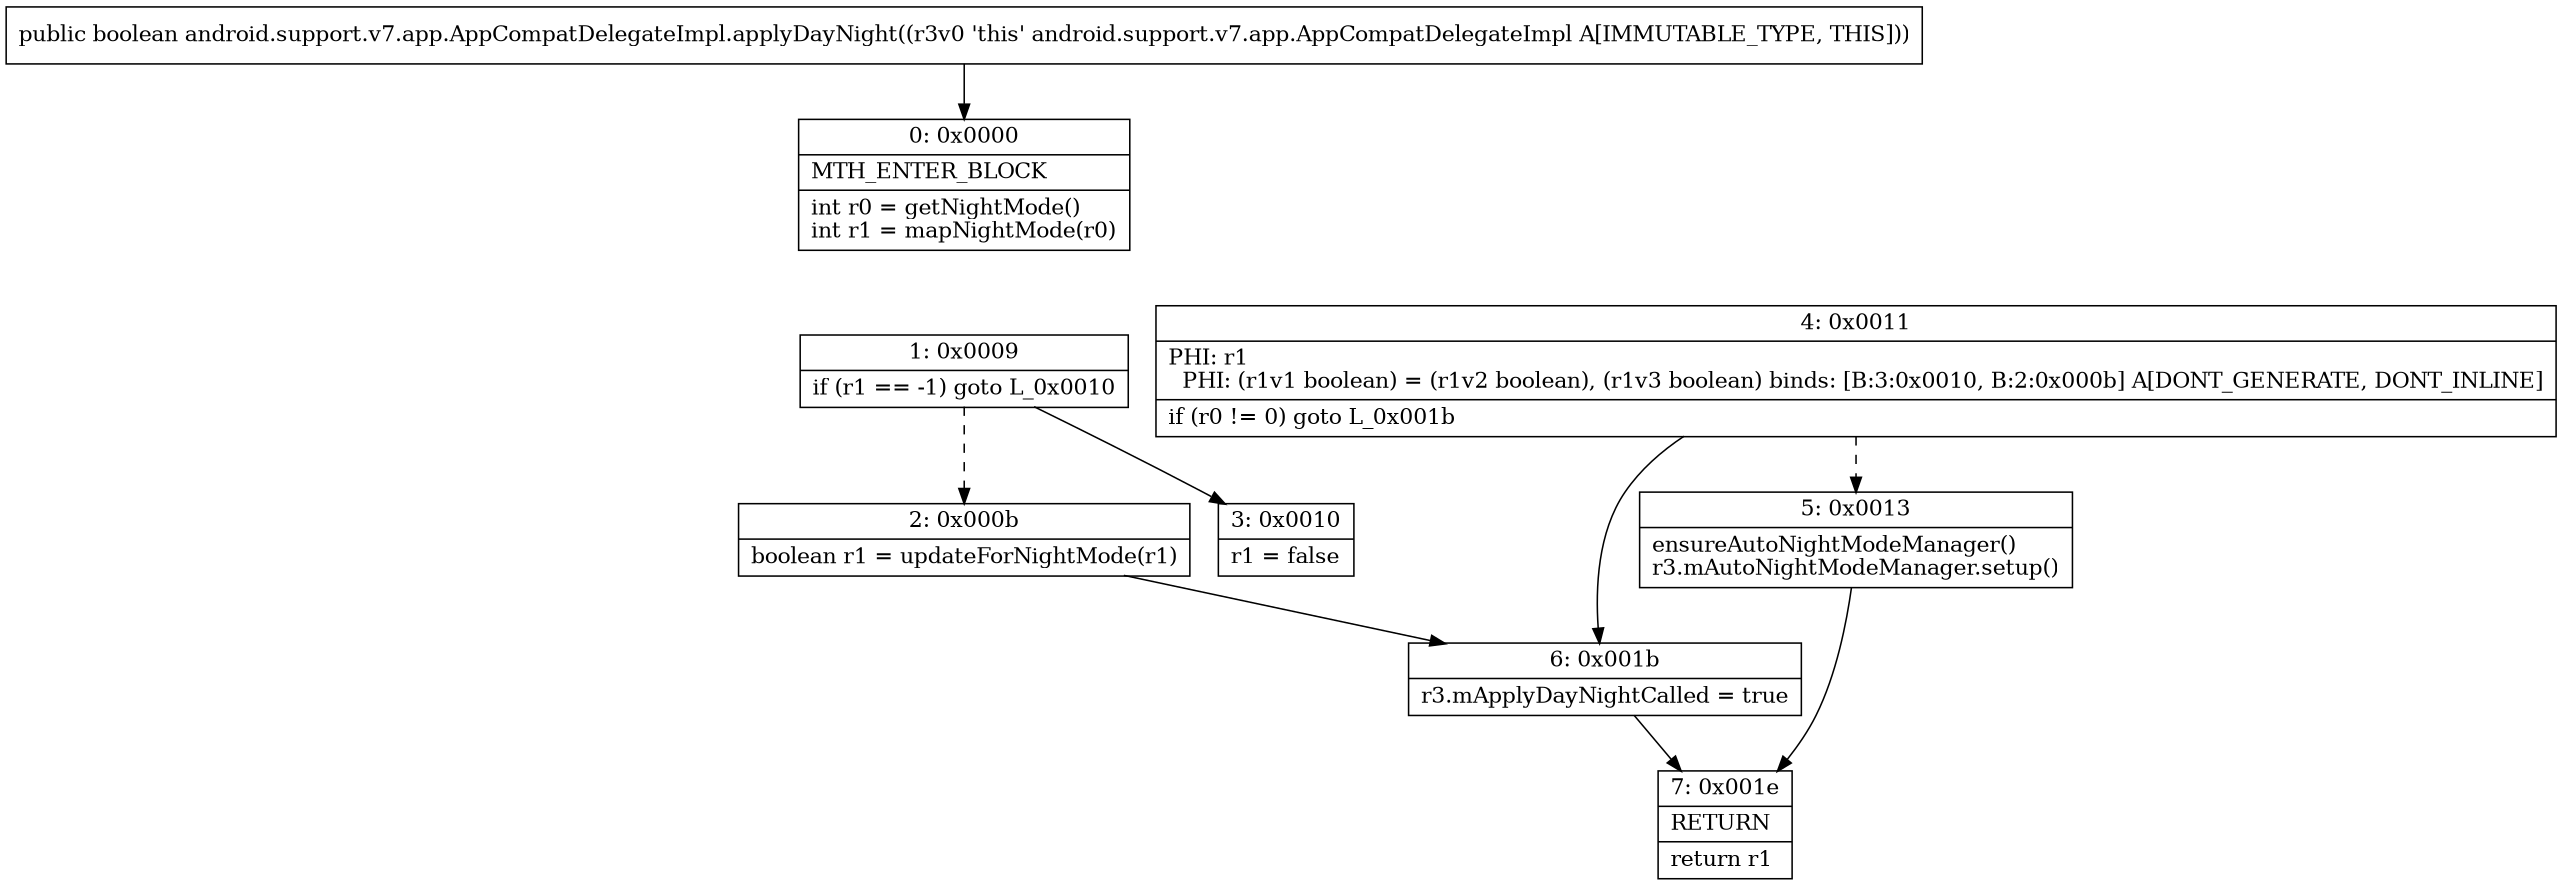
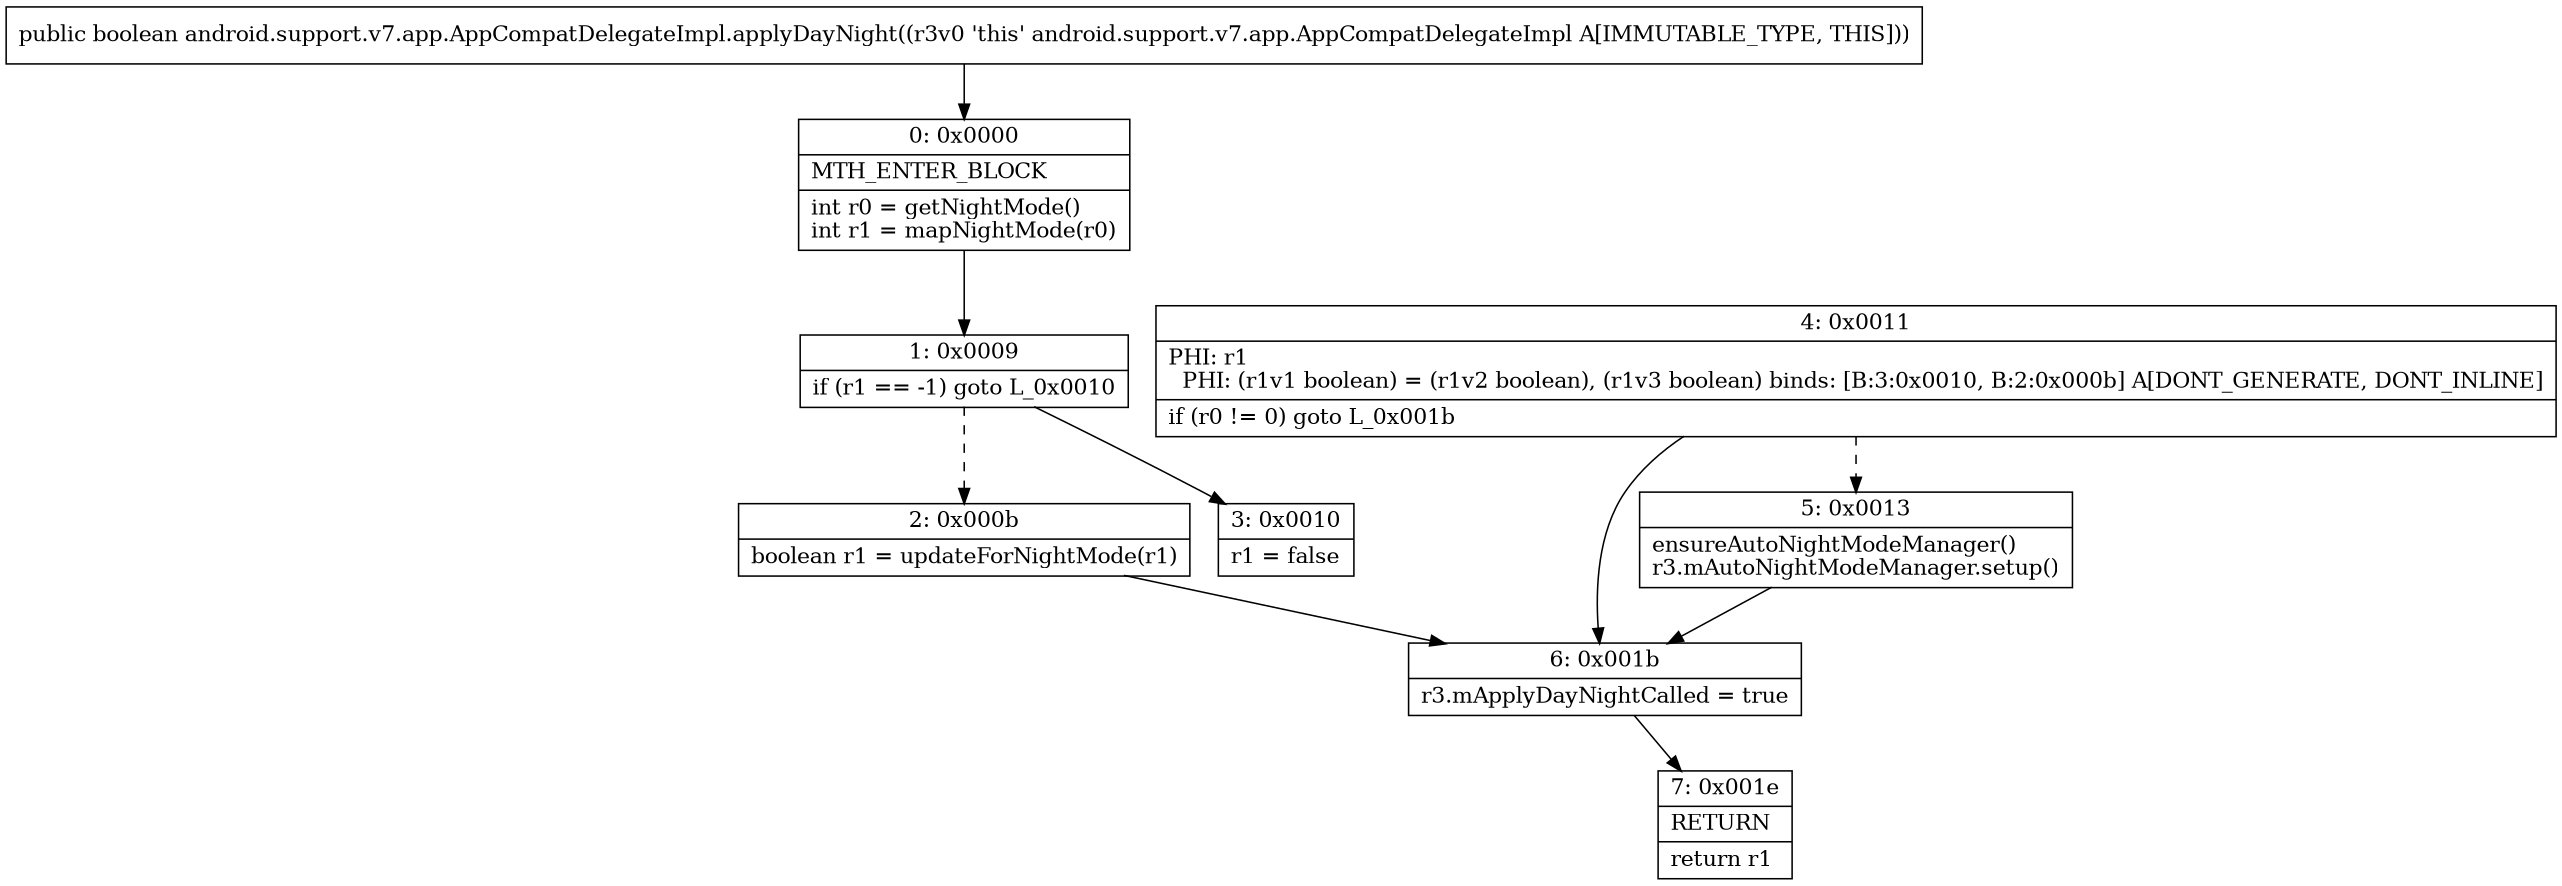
  digraph {
    node [shape=record]
    n1 [label="{0\:\ 0x0000|MTH_ENTER_BLOCK\l|int r0 = getNightMode()\lint r1 = mapNightMode(r0)\l}"]
    n2 [label="{1\:\ 0x0009|if (r1 == \-1) goto L_0x0010\l}"]
    n3 [label="{2\:\ 0x000b|boolean r1 = updateForNightMode(r1)\l}"]
    n4 [label="{3\:\ 0x0010|r1 = false\l}"]
    n5 [label="{6\:\ 0x001b|r3.mApplyDayNightCalled = true\l}"]
    n6 [label="{4\:\ 0x0011|PHI: r1 \l  PHI: (r1v1 boolean) = (r1v2 boolean), (r1v3 boolean) binds: [B:3:0x0010, B:2:0x000b] A[DONT_GENERATE, DONT_INLINE]\l|if (r0 != 0) goto L_0x001b\l}"]
    n7 [label="{5\:\ 0x0013|ensureAutoNightModeManager()\lr3.mAutoNightModeManager.setup()\l}"]
    n8 [label="{7\:\ 0x001e|RETURN\l|return r1\l}"]
    n9 [label="{public boolean android.support.v7.app.AppCompatDelegateImpl.applyDayNight((r3v0 'this' android.support.v7.app.AppCompatDelegateImpl A[IMMUTABLE_TYPE, THIS])) }"]
+   n1 -> n2
    n2 -> n3 [style=dashed]
    n2 -> n4
    n3 -> n5
    n5 -> n8
    n6 -> n5
    n6 -> n7 [style=dashed]
-   n7 -> n8
+   n7 -> n5
    n9 -> n1
  }
